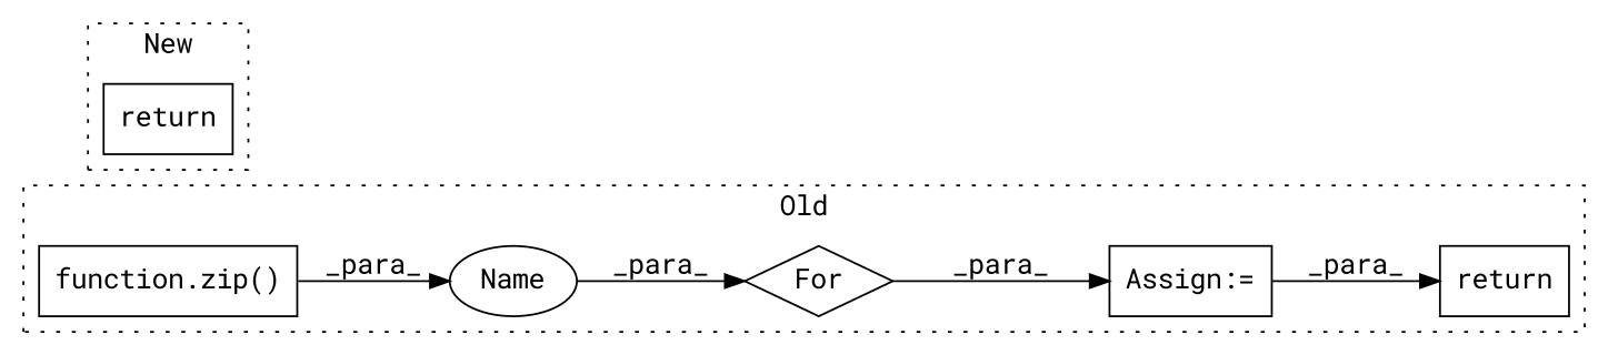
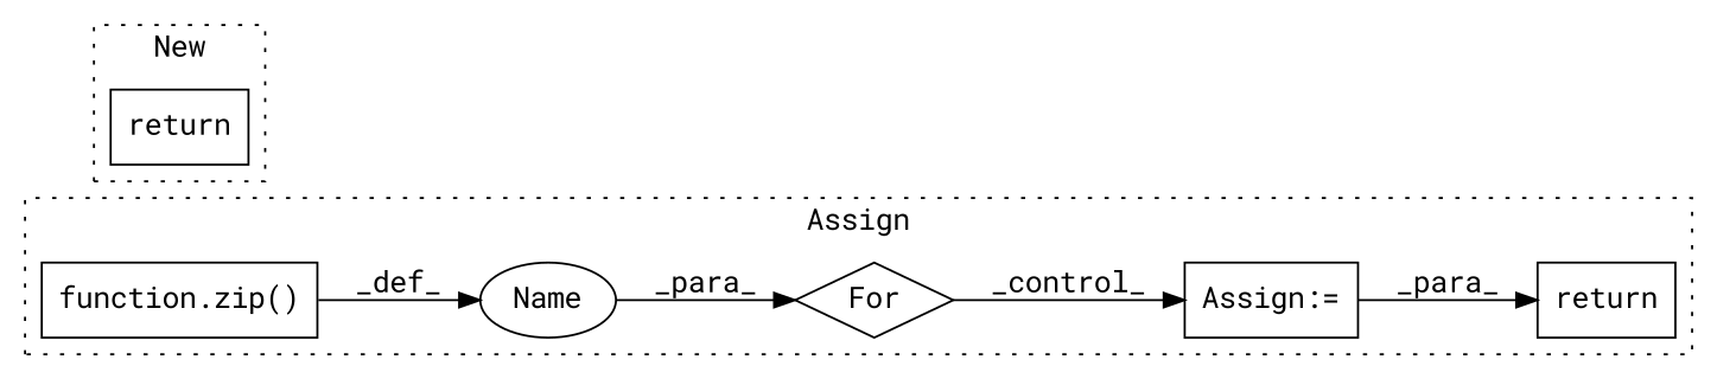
  digraph {
    fontname="Roboto Mono"
    rankdir=LR
    node [a=93 fontname="Roboto Mono" l=7 shape=box]
    edge [fontname="Roboto Mono"]
    n1 [a=75 l="4,1" label="function.zip()" s="873,897"]
    n2 [a=107 l="4,14" label=For s="855,898" shape=diamond]
    n3 [a=87 l=4 label=Name s=865 shape=ellipse]
    n4 [a=68 l=3 label="Assign:=" s=913]
    n5 [label=return s=988]
    n6 [label=return s=819]
    subgraph cluster_1 {
-     label=Old
+     label=Assign
      style=dotted
      n1
      n2
      n3
      n4
      n5
    }
    subgraph cluster_2 {
      label=New
      style=dotted
      n6
    }
-   n1 -> n3 [label=_para_]
-   n2 -> n4 [label=_para_]
+   n1 -> n3 [label=_def_]
+   n2 -> n4 [label=_control_]
    n3 -> n2 [label=_para_]
    n4 -> n5 [label=_para_]
  }
